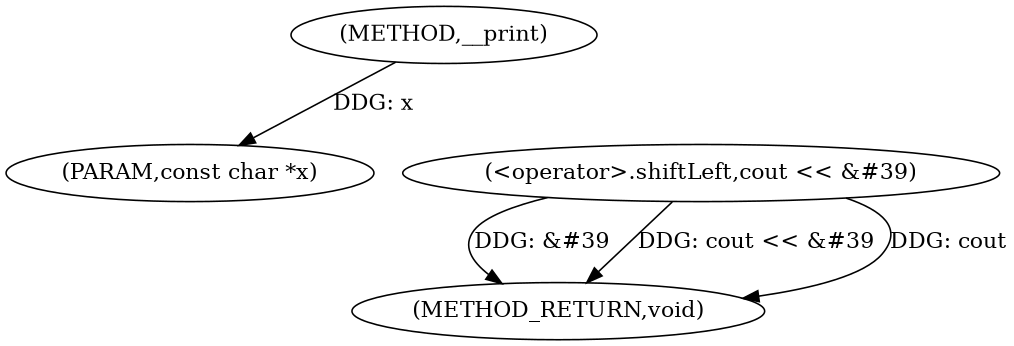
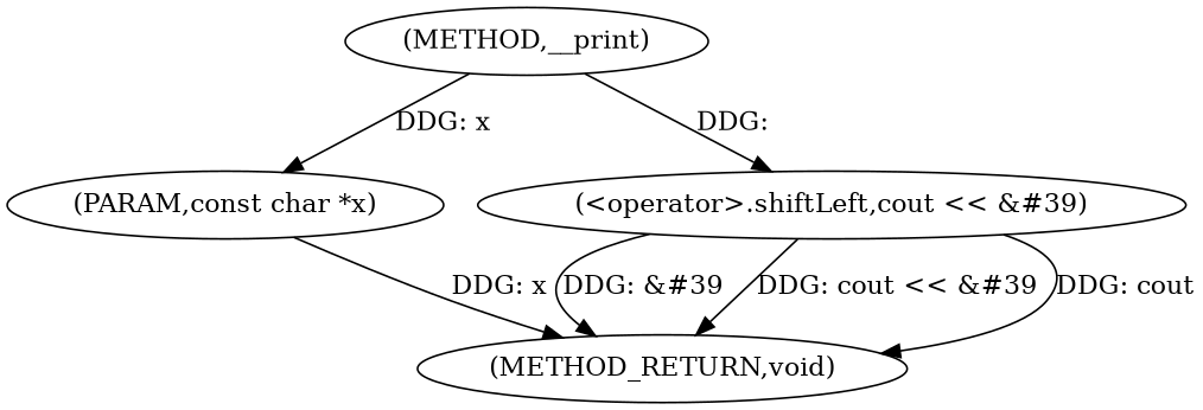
  digraph {
    n1 [label="(METHOD,__print)"]
    n2 [label="(PARAM,const char *x)"]
    n3 [label="(<operator>.shiftLeft,cout << &#39)"]
    n4 [label="(METHOD_RETURN,void)"]
    n1 -> n2 [label="DDG: x"]
+   n1 -> n3 [label="DDG: "]
+   n2 -> n4 [label="DDG: x"]
    n3 -> n4 [label="DDG: &#39"]
    n3 -> n4 [label="DDG: cout << &#39"]
    n3 -> n4 [label="DDG: cout"]
  }
